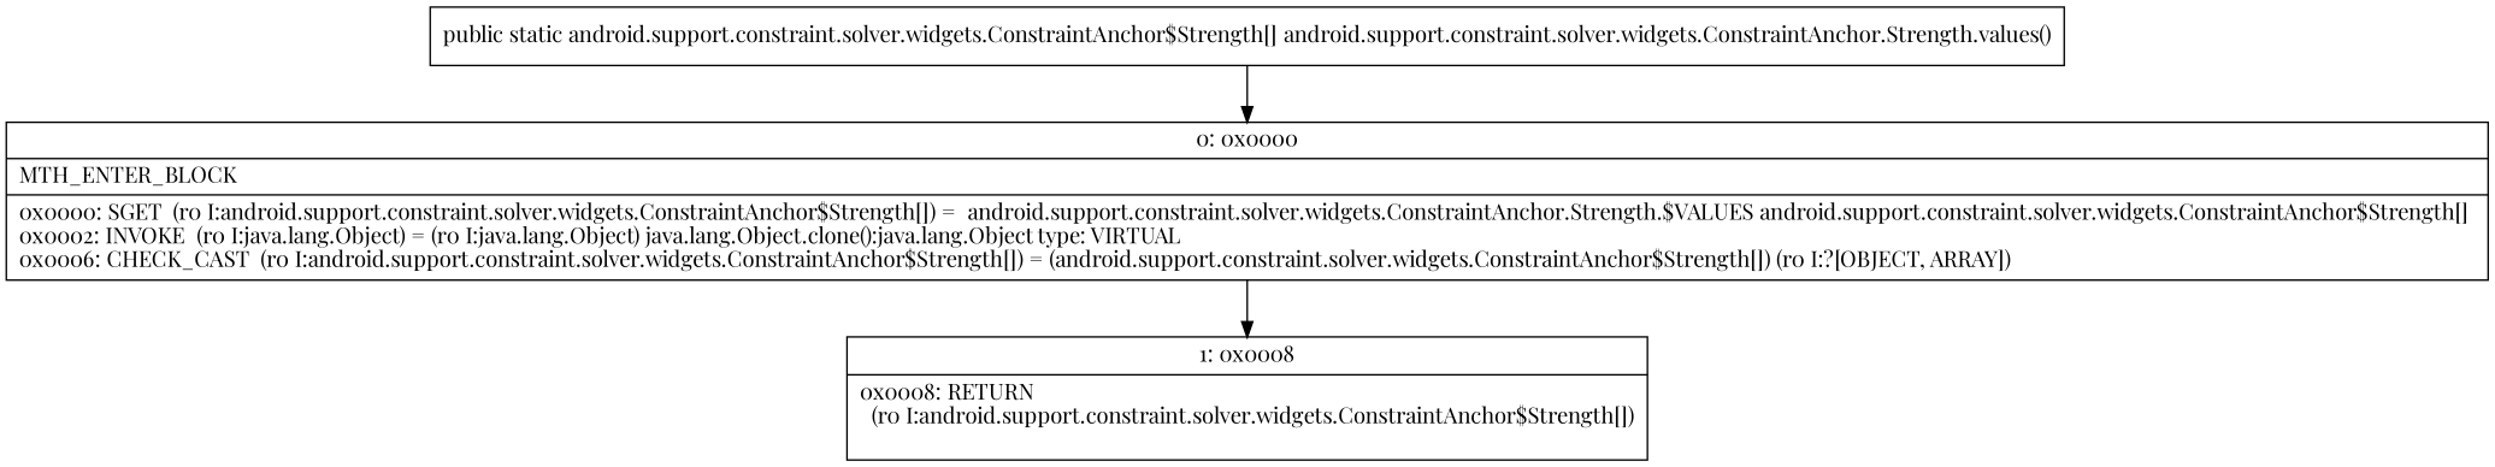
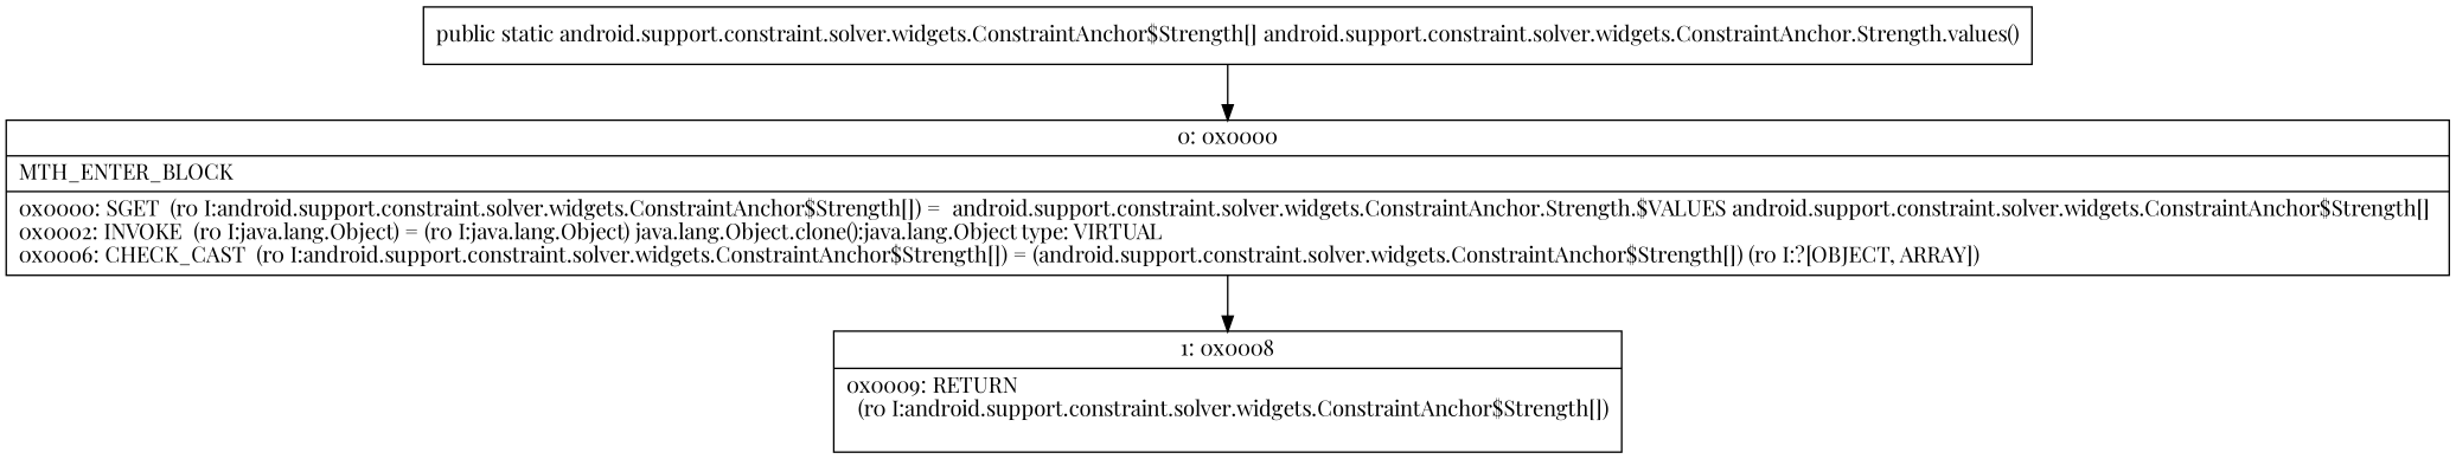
  digraph {
    fontname="Playfair Display"
    node [shape=record fontname="Playfair Display"]
    edge [fontname="Playfair Display"]
    n1 [label="{0\:\ 0x0000|MTH_ENTER_BLOCK\l|0x0000: SGET  (r0 I:android.support.constraint.solver.widgets.ConstraintAnchor$Strength[]) =  android.support.constraint.solver.widgets.ConstraintAnchor.Strength.$VALUES android.support.constraint.solver.widgets.ConstraintAnchor$Strength[] \l0x0002: INVOKE  (r0 I:java.lang.Object) = (r0 I:java.lang.Object) java.lang.Object.clone():java.lang.Object type: VIRTUAL \l0x0006: CHECK_CAST  (r0 I:android.support.constraint.solver.widgets.ConstraintAnchor$Strength[]) = (android.support.constraint.solver.widgets.ConstraintAnchor$Strength[]) (r0 I:?[OBJECT, ARRAY]) \l}"]
-   n2 [label="{1\:\ 0x0008|0x0008: RETURN  \l  (r0 I:android.support.constraint.solver.widgets.ConstraintAnchor$Strength[])\l \l}"]
+   n2 [label="{1\:\ 0x0008|0x0009: RETURN  \l  (r0 I:android.support.constraint.solver.widgets.ConstraintAnchor$Strength[])\l \l}"]
    n3 [label="{public static android.support.constraint.solver.widgets.ConstraintAnchor$Strength[] android.support.constraint.solver.widgets.ConstraintAnchor.Strength.values() }"]
    n1 -> n2
    n3 -> n1
  }
